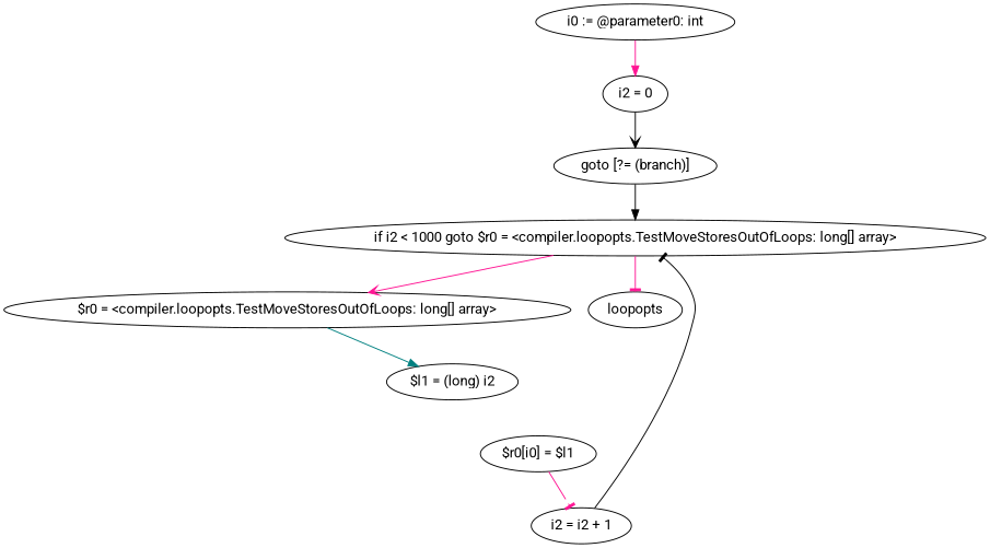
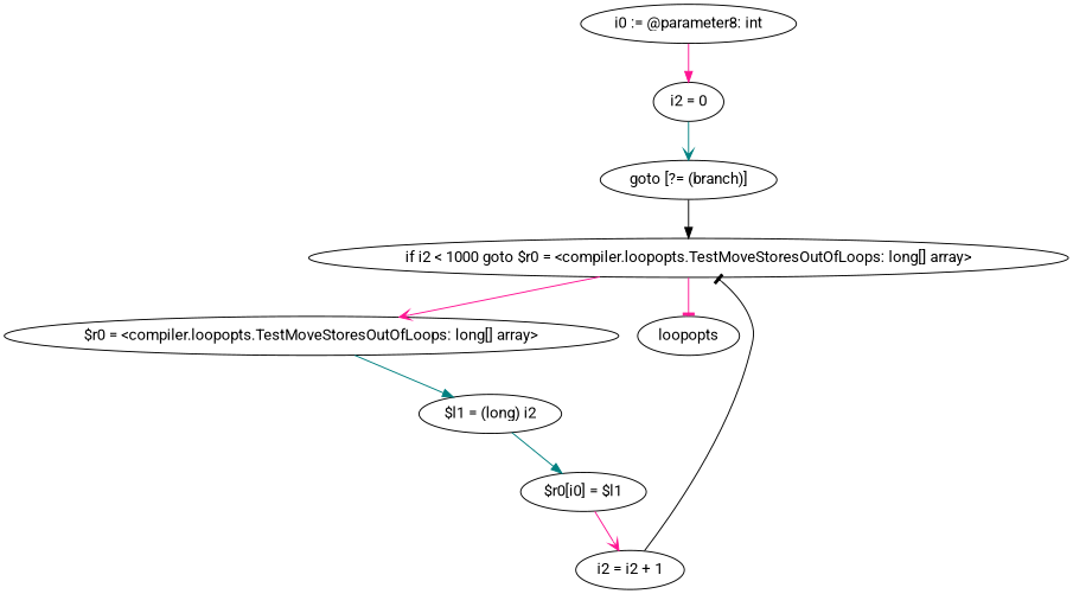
  digraph {
    fontname=Roboto
    node [fontname=Roboto]
    edge [arrowhead=normal color=deeppink fontname=Roboto]
-   "i0 := @parameter0: int"
+   "i0 := @parameter0: int" [label="i0 := @parameter8: int"]
    "i2 = 0"
    "goto [?= (branch)]"
    "if i2 < 1000 goto $r0 = <compiler.loopopts.TestMoveStoresOutOfLoops: long[] array>"
    "$r0 = <compiler.loopopts.TestMoveStoresOutOfLoops: long[] array>"
    n6 [label=loopopts]
    "$l1 = (long) i2"
    "$r0[i0] = $l1"
    "i2 = i2 + 1"
    "i0 := @parameter0: int" -> "i2 = 0"
-   "i2 = 0" -> "goto [?= (branch)]" [arrowhead=vee color=black]
+   "i2 = 0" -> "goto [?= (branch)]" [arrowhead=vee color=teal]
    "goto [?= (branch)]" -> "if i2 < 1000 goto $r0 = <compiler.loopopts.TestMoveStoresOutOfLoops: long[] array>" [color=black]
    "if i2 < 1000 goto $r0 = <compiler.loopopts.TestMoveStoresOutOfLoops: long[] array>" -> "$r0 = <compiler.loopopts.TestMoveStoresOutOfLoops: long[] array>" [arrowhead=vee]
    "if i2 < 1000 goto $r0 = <compiler.loopopts.TestMoveStoresOutOfLoops: long[] array>" -> n6 [arrowhead=tee]
    "$r0 = <compiler.loopopts.TestMoveStoresOutOfLoops: long[] array>" -> "$l1 = (long) i2" [color=teal]
-   "$r0[i0] = $l1" -> "i2 = i2 + 1" [arrowhead=tee]
+   "$l1 = (long) i2" -> "$r0[i0] = $l1" [color=teal]
+   "$r0[i0] = $l1" -> "i2 = i2 + 1" [arrowhead=vee]
    "i2 = i2 + 1" -> "if i2 < 1000 goto $r0 = <compiler.loopopts.TestMoveStoresOutOfLoops: long[] array>" [arrowhead=tee color=black]
  }
